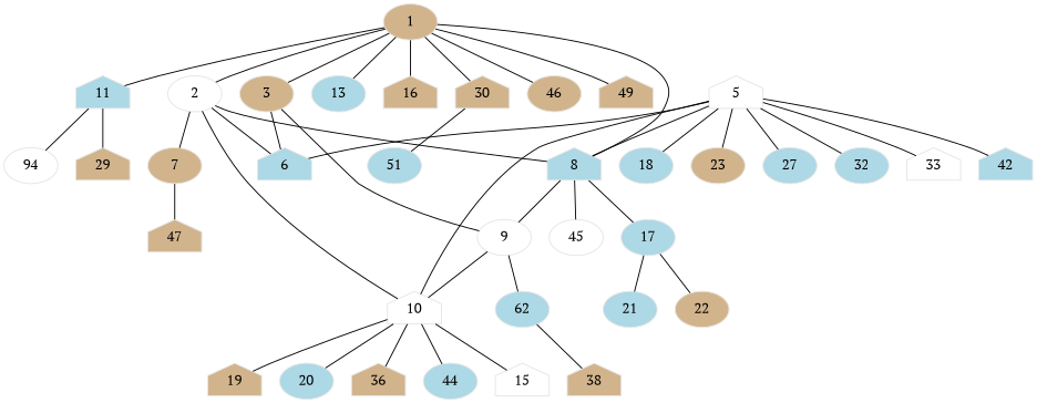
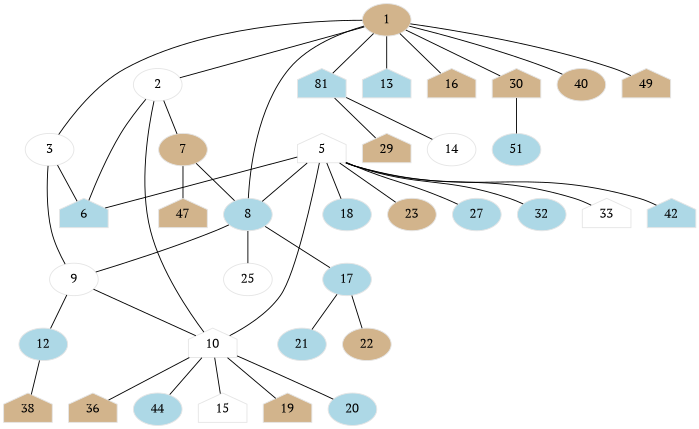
  graph {
    fontname="PT Serif"
    node [color=gray90 fillcolor=lightblue fontname="PT Serif" shape=ellipse style=filled]
    edge [fontname="PT Serif"]
    1 [fillcolor=tan super="+4"]
    2 [fillcolor=white super="+39"]
-   3 [fillcolor=tan super="+35"]
-   8 [shape=house super="+24"]
-   11 [shape=house]
-   13
+   3 [fillcolor=white super="+35"]
+   8 [super="+24"]
+   11 [shape=house label=81]
+   13 [shape=house]
    16 [fillcolor=tan shape=house]
    30 [fillcolor=tan shape=house super="+52"]
-   46 [fillcolor=tan]
+   46 [fillcolor=tan label=40]
    49 [fillcolor=tan shape=house]
    6 [shape=house]
    7 [fillcolor=tan super="+41"]
    10 [fillcolor=white shape=house super="+43"]
    9 [fillcolor=white]
    17 [super="+31"]
-   25 [fillcolor=white label=45]
-   14 [fillcolor=white super="+34" label=94]
+   25 [fillcolor=white]
+   14 [fillcolor=white super="+34"]
    29 [fillcolor=tan shape=house super="+40"]
    51
    47 [fillcolor=tan shape=house]
    15 [fillcolor=white shape=house]
    19 [fillcolor=tan shape=house super="+45"]
    20
    36 [fillcolor=tan shape=house]
    44
-   12 [super="+26" label=62]
+   12 [super="+26"]
    5 [fillcolor=white shape=house super="+28"]
    18
    23 [fillcolor=tan]
    27 [super="+50"]
    32 [super="+48"]
    33 [fillcolor=white shape=house]
    42 [shape=house]
    21
    22 [fillcolor=tan super="+37"]
    38 [fillcolor=tan shape=house]
    1 -- 2
    1 -- 3
    1 -- 8
    1 -- 11
    1 -- 13
    1 -- 16
    1 -- 30
    1 -- 46
    1 -- 49
    2 -- 6
    2 -- 7
    2 -- 10
    3 -- 6
    3 -- 9
    8 -- 9
    8 -- 17
    8 -- 25
    11 -- 14
    11 -- 29
    30 -- 51
-   2 -- 8
+   7 -- 8
    7 -- 47
    10 -- 15
    10 -- 19
    10 -- 20
    10 -- 36
    10 -- 44
    9 -- 10
    9 -- 12
    17 -- 21
    17 -- 22
    12 -- 38
    5 -- 8
    5 -- 6
    5 -- 10
    5 -- 18
    5 -- 23
    5 -- 27
    5 -- 32
    5 -- 33
    5 -- 42
  }
